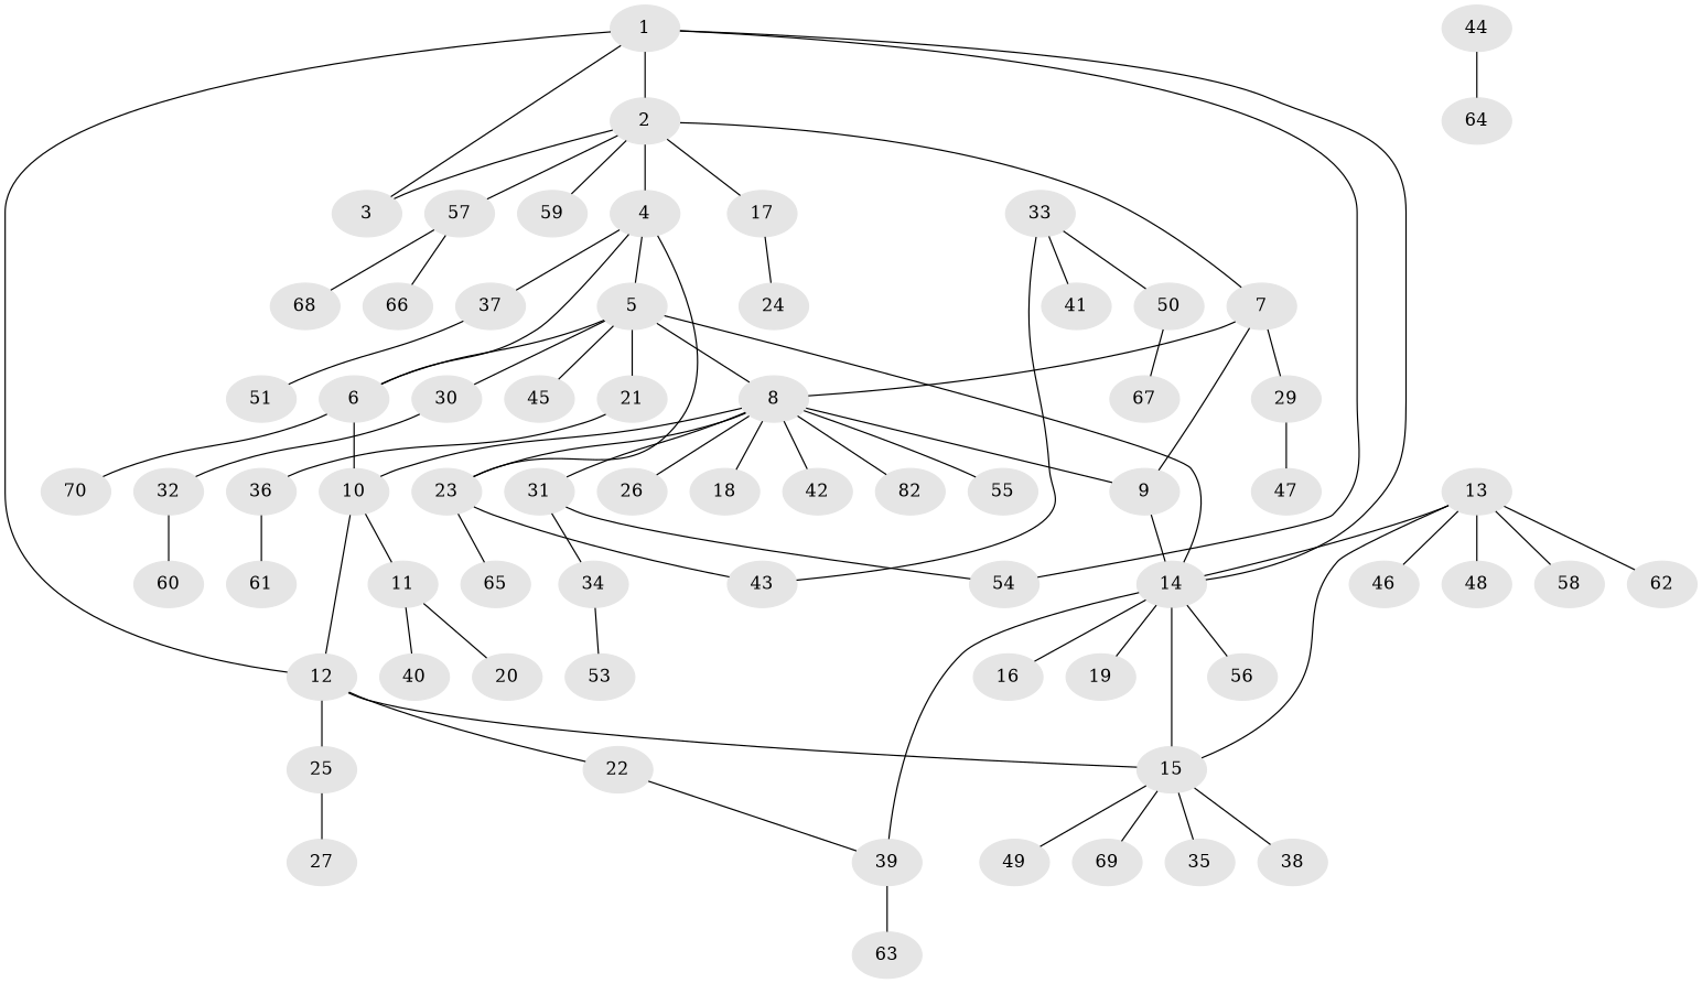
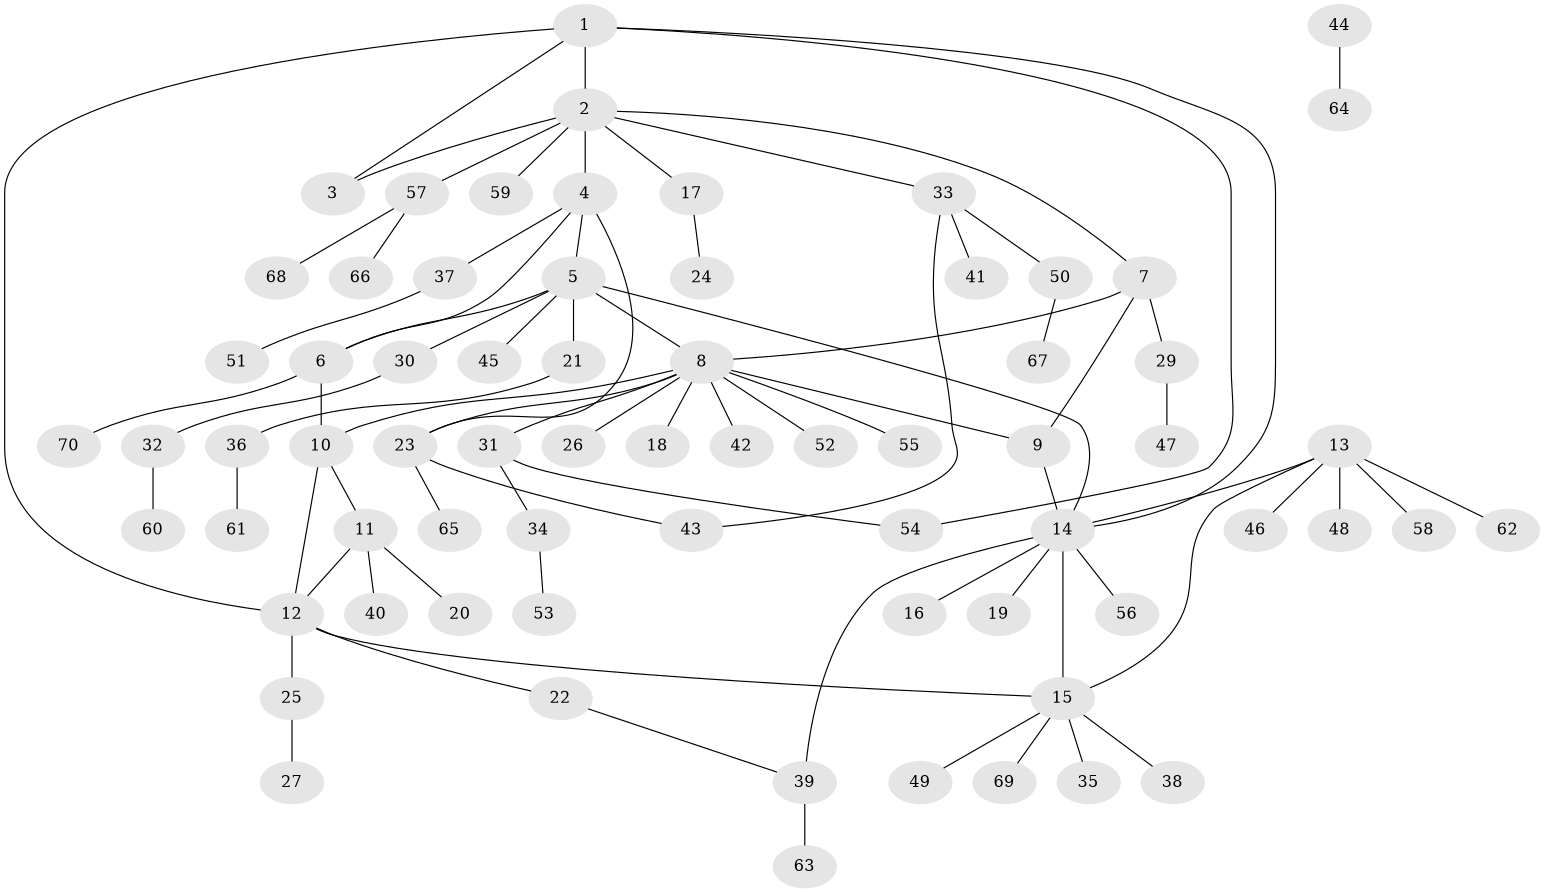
  graph {
    node [color=gray90 style=filled]
    1
    2
    3
    12
    14
    54
    4
    7
    17
    33
    57
    59
    15
    22
    25
    16
    19
    39
    56
    5
    6
    23
    37
    8
    9
    29
    24
    43
    41
    50
    66
    68
    21
    30
    45
    10
    70
    65
    51
    18
    26
    31
    42
-   52 [label=82]
+   52
    55
    36
    32
    11
    47
    34
    20
    40
    35
    38
    49
    69
    27
    44
    64
    13
    46
    48
    58
    62
    63
    61
    60
    53
    67
    1 -- 2
    1 -- 3
    1 -- 12
    1 -- 14
    1 -- 54
    2 -- 3
    2 -- 4
    2 -- 7
    2 -- 17
+   2 -- 33
    2 -- 57
    2 -- 59
    12 -- 15
    12 -- 22
    12 -- 25
    14 -- 15
    14 -- 16
    14 -- 19
    14 -- 39
    14 -- 56
    4 -- 5
    4 -- 6
    4 -- 23
    4 -- 37
    7 -- 8
    7 -- 9
    7 -- 29
    17 -- 24
    33 -- 43
    33 -- 41
    33 -- 50
    57 -- 66
    57 -- 68
    15 -- 35
    15 -- 38
    15 -- 49
    15 -- 69
    22 -- 39
    25 -- 27
    39 -- 63
    5 -- 14
    5 -- 6
    5 -- 8
    5 -- 21
    5 -- 30
    5 -- 45
    6 -- 10
    6 -- 70
    23 -- 43
    23 -- 65
    37 -- 51
    8 -- 23
    8 -- 9
    8 -- 10
    8 -- 18
    8 -- 26
    8 -- 31
    8 -- 42
    8 -- 52
    8 -- 55
    9 -- 14
    29 -- 47
    50 -- 67
    21 -- 36
    30 -- 32
    10 -- 12
    10 -- 11
    31 -- 54
    31 -- 34
    36 -- 61
    32 -- 60
+   11 -- 12
    11 -- 20
    11 -- 40
    34 -- 53
    44 -- 64
    13 -- 14
    13 -- 15
    13 -- 46
    13 -- 48
    13 -- 58
    13 -- 62
  }
